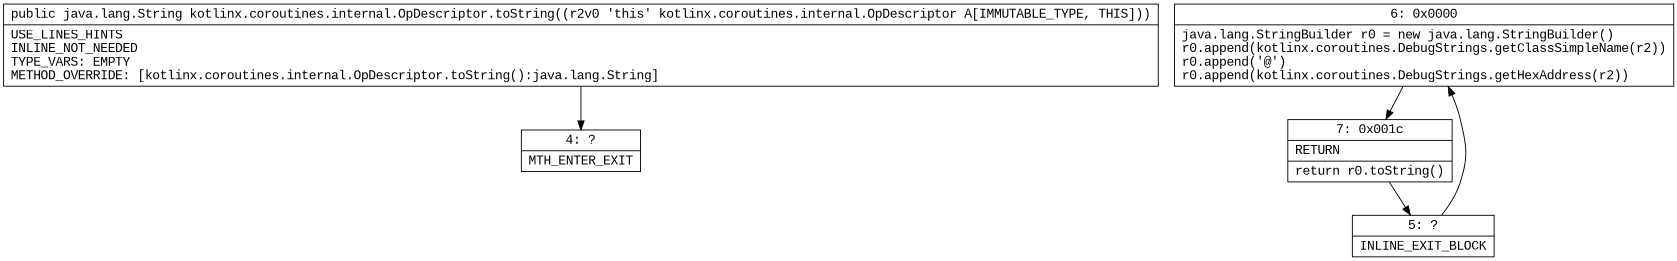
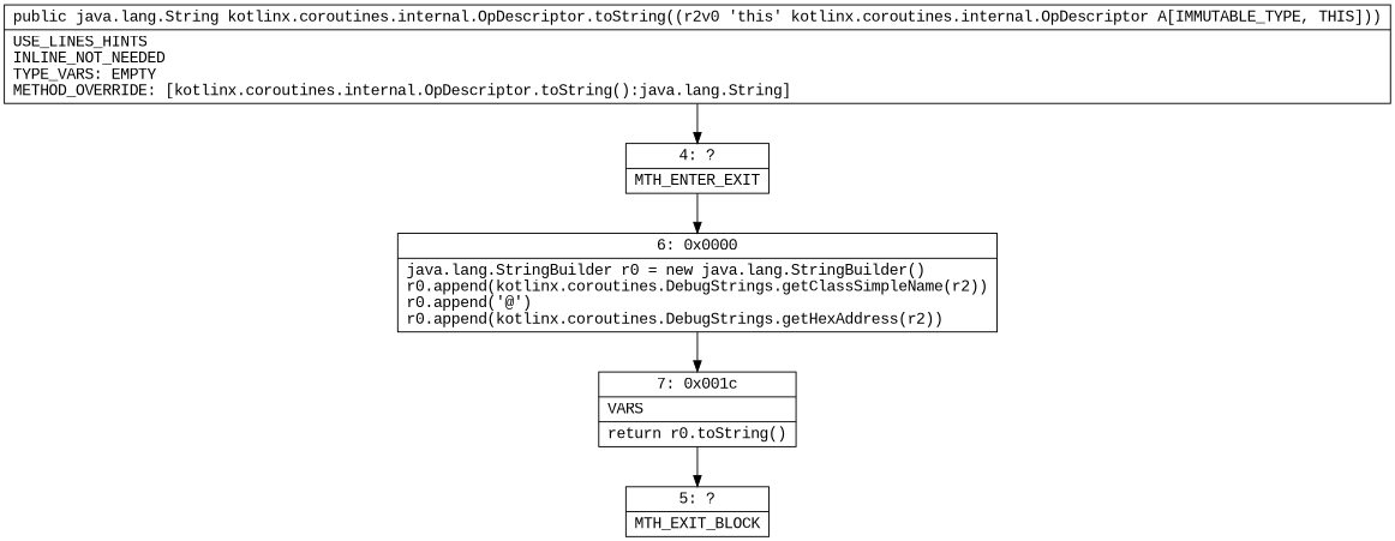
  digraph {
    fontname="Liberation Mono"
    node [fontname="Liberation Mono" shape=record]
    edge [fontname="Liberation Mono"]
    n1 [label="{4\:\ ?|MTH_ENTER_EXIT\l}"]
    n2 [label="{6\:\ 0x0000|java.lang.StringBuilder r0 = new java.lang.StringBuilder()\lr0.append(kotlinx.coroutines.DebugStrings.getClassSimpleName(r2))\lr0.append('@')\lr0.append(kotlinx.coroutines.DebugStrings.getHexAddress(r2))\l}"]
-   n3 [label="{7\:\ 0x001c|RETURN\l|return r0.toString()\l}"]
-   n4 [label="{5\:\ ?|INLINE_EXIT_BLOCK\l}"]
+   n3 [label="{7\:\ 0x001c|VARS\l|return r0.toString()\l}"]
+   n4 [label="{5\:\ ?|MTH_EXIT_BLOCK\l}"]
    n5 [label="{public java.lang.String kotlinx.coroutines.internal.OpDescriptor.toString((r2v0 'this' kotlinx.coroutines.internal.OpDescriptor A[IMMUTABLE_TYPE, THIS]))  | USE_LINES_HINTS\lINLINE_NOT_NEEDED\lTYPE_VARS: EMPTY\lMETHOD_OVERRIDE: [kotlinx.coroutines.internal.OpDescriptor.toString():java.lang.String]\l}"]
-   n4 -> n2
+   n1 -> n2
    n2 -> n3
    n3 -> n4
    n5 -> n1
  }
